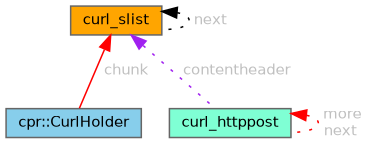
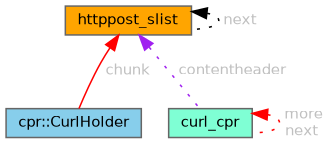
  digraph {
    fontname="DejaVu Sans"
    node [color=gray40 fontname="DejaVu Sans" fontsize=10 shape=box style=filled]
    edge [color=red dir=back fontcolor=grey fontname="DejaVu Sans" fontsize=10 labelfontname=Helvetica labelfontsize=10 style=dotted]
    n1 [fillcolor=skyblue fontcolor=black height=0.2 label="cpr::CurlHolder" width=0.4]
-   n2 [fillcolor=orange height=0.2 label=curl_slist width=0.4]
-   n3 [fillcolor=aquamarine height=0.2 label=curl_httppost width=0.4]
+   n2 [fillcolor=orange height=0.2 label=httppost_slist width=0.4]
+   n3 [fillcolor=aquamarine height=0.2 label=curl_cpr width=0.4]
    n2 -> n1 [label=" chunk" style=solid]
    n2 -> n2 [color=black label=" next"]
    n2 -> n3 [color=purple label=" contentheader"]
    n3 -> n3 [label=" more\nnext"]
  }
